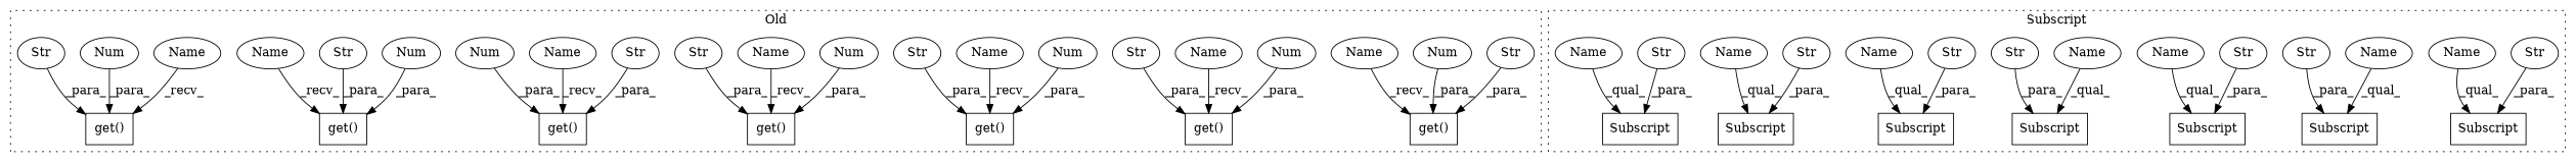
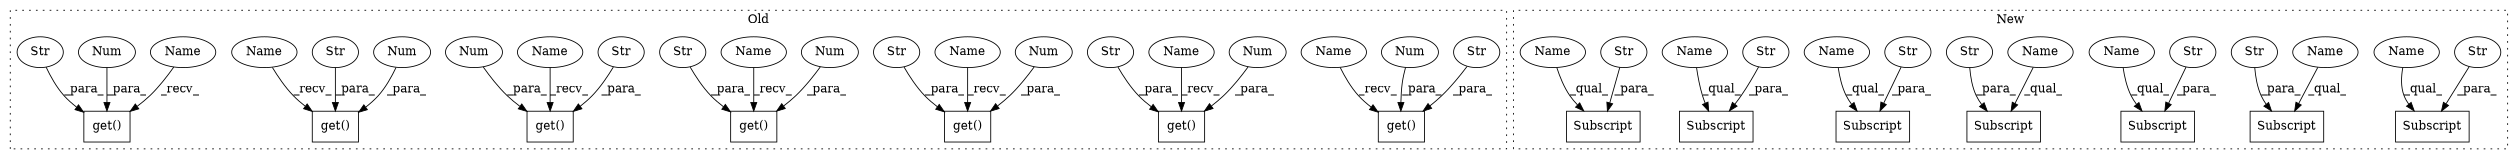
  digraph {
    node [a=66 l=6 shape=ellipse]
    n1 [a=75 l="11,1" label="get()" s="987,1025" shape=box]
    n2 [l=24 label=Str s=998]
    n3 [a=76 l=1 label=Num s=1024]
    n4 [a=75 l="11,1" label="get()" s="1149,1183" shape=box]
    n5 [l=20 label=Str s=1160]
    n6 [a=75 l="11,1" label="get()" s="1070,1115" shape=box]
    n7 [l=31 label=Str s=1081]
    n8 [a=75 l="11,1" label="get()" s="1311,1338" shape=box]
    n9 [l=12 label=Str s=1322]
    n10 [a=75 l="11,1" label="get()" s="924,949" shape=box]
    n11 [l=11 label=Str s=935]
    n12 [a=75 l="11,1" label="get()" s="874,899" shape=box]
    n13 [l=9 label=Str s=885]
    n14 [a=76 l=3 label=Num s=896]
    n15 [a=75 l="11,1" label="get()" s="1259,1285" shape=box]
    n16 [l=10 label=Str s=1270]
    n17 [a=76 l=2 label=Num s=1336]
    n18 [a=76 l=1 label=Num s=1182]
    n19 [a=76 l=1 label=Num s=1114]
    n20 [a=76 l=3 label=Num s=1282]
    n21 [a=76 l=1 label=Num s=948]
    n22 [a=87 label=Name s=1070]
    n23 [a=87 label=Name s=1259]
    n24 [a=87 label=Name s=874]
    n25 [a=87 label=Name s=987]
    n26 [a=87 label=Name s=1311]
    n27 [a=87 label=Name s=1149]
    n28 [a=87 label=Name s=924]
    n29 [a=63 l="20,0" label=Subscript s="1508,0" shape=box]
    n30 [l=12 label=Str s=1515]
    n31 [a=63 l="28,0" label=Subscript s="1371,0" shape=box]
    n32 [l=20 label=Str s=1378]
    n33 [a=63 l="18,0" label=Subscript s="1465,0" shape=box]
    n34 [l=10 label=Str s=1472]
    n35 [a=63 l="19,0" label=Subscript s="1167,0" shape=box]
    n36 [l=11 label=Str s=1174]
    n37 [a=63 l="32,0" label=Subscript s="1223,0" shape=box]
    n38 [l=24 label=Str s=1230]
    n39 [a=63 l="39,0" label=Subscript s="1299,0" shape=box]
    n40 [l=31 label=Str s=1306]
    n41 [a=63 l="19,0" label=Subscript s="1423,0" shape=box]
    n42 [l=11 label=Str s=1430]
    n43 [a=87 label=Name s=1508]
    n44 [a=87 label=Name s=1167]
    n45 [a=87 label=Name s=1423]
    n46 [a=87 label=Name s=1371]
    n47 [a=87 label=Name s=1299]
    n48 [a=87 label=Name s=1223]
    n49 [a=87 label=Name s=1465]
    subgraph cluster_1 {
      label=Old
      style=dotted
      n1
      n2
      n3
      n4
      n5
      n6
      n7
      n8
      n9
      n10
      n11
      n12
      n13
      n14
      n15
      n16
      n17
      n18
      n19
      n20
      n21
      n22
      n23
      n24
      n25
      n26
      n27
      n28
    }
    subgraph cluster_2 {
-     label=Subscript
+     label=New
      style=dotted
      n29
      n30
      n31
      n32
      n33
      n34
      n35
      n36
      n37
      n38
      n39
      n40
      n41
      n42
      n43
      n44
      n45
      n46
      n47
      n48
      n49
    }
    n2 -> n1 [label=_para_]
    n3 -> n1 [label=_para_]
    n5 -> n4 [label=_para_]
    n7 -> n6 [label=_para_]
    n9 -> n8 [label=_para_]
    n11 -> n10 [label=_para_]
    n13 -> n12 [label=_para_]
    n14 -> n12 [label=_para_]
    n16 -> n15 [label=_para_]
    n17 -> n8 [label=_para_]
    n18 -> n4 [label=_para_]
    n19 -> n6 [label=_para_]
    n20 -> n15 [label=_para_]
    n21 -> n10 [label=_para_]
    n22 -> n6 [label=_recv_]
    n23 -> n15 [label=_recv_]
    n24 -> n12 [label=_recv_]
    n25 -> n1 [label=_recv_]
    n26 -> n8 [label=_recv_]
    n27 -> n4 [label=_recv_]
    n28 -> n10 [label=_recv_]
    n30 -> n29 [label=_para_]
    n32 -> n31 [label=_para_]
    n34 -> n33 [label=_para_]
    n36 -> n35 [label=_para_]
    n38 -> n37 [label=_para_]
    n40 -> n39 [label=_para_]
    n42 -> n41 [label=_para_]
    n43 -> n29 [label=_qual_]
    n44 -> n35 [label=_qual_]
    n45 -> n41 [label=_qual_]
    n46 -> n31 [label=_qual_]
    n47 -> n39 [label=_qual_]
    n48 -> n37 [label=_qual_]
    n49 -> n33 [label=_qual_]
  }
